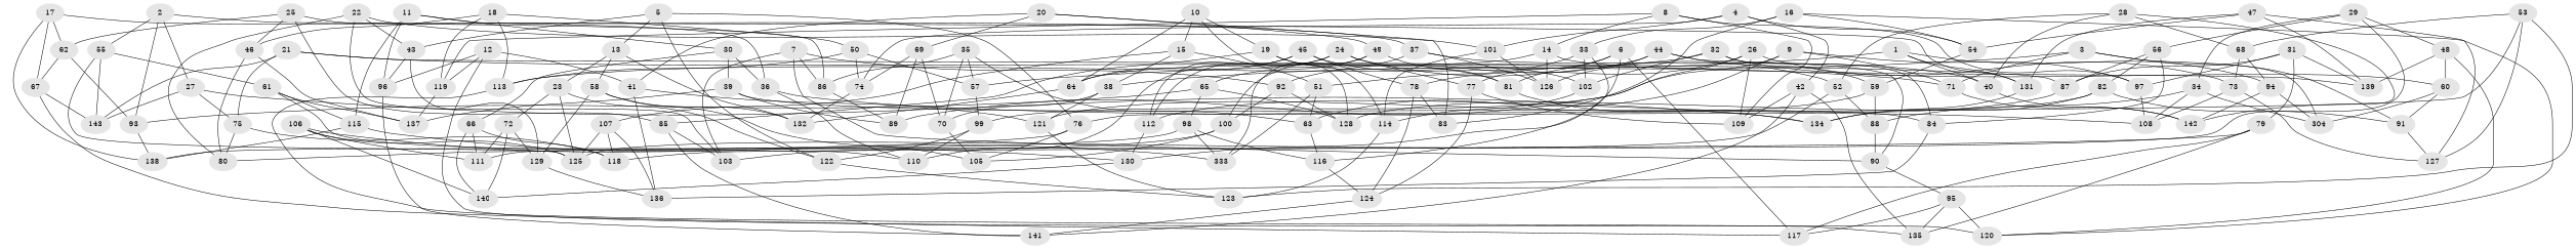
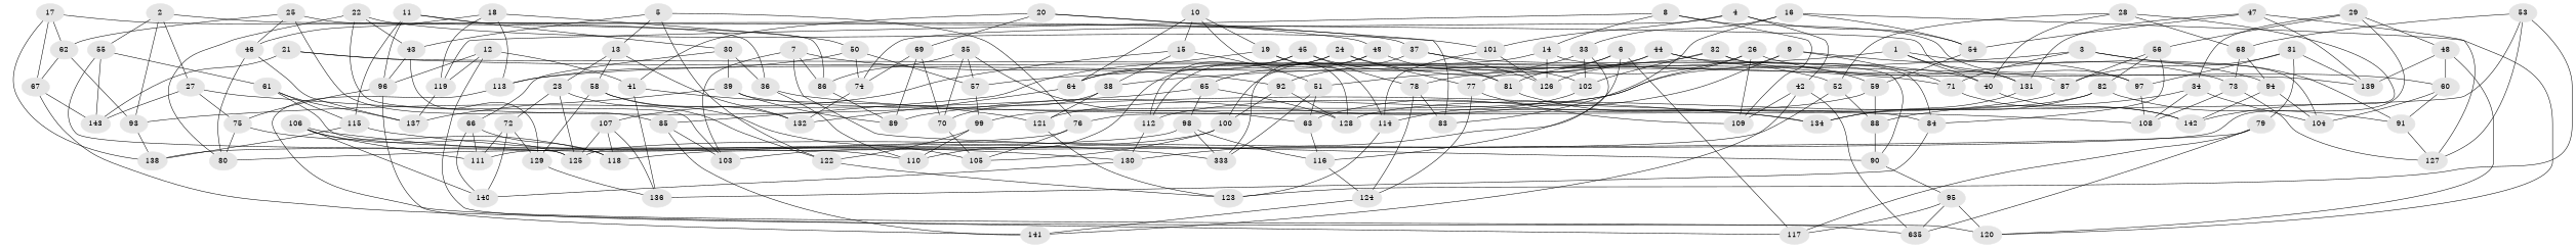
  graph {
    node [color=gray90 style=filled]
    1
    38
    40
    94
    131
    70
    121
    142
-   104 [label=304]
+   104
    134
    2
    27
    55
    93
    75
    143
    125
    61
    138
    3
    57
    71
    91
    99
    127
    4
    42
    54
    74
    101
    109
-   135
+   135 [label=635]
    141
    59
    132
    126
    114
    5
    13
    43
    76
    122
    23
    58
    96
    129
    80
    105
    123
    6
    77
    81
    117
    130
    124
    140
    7
    86
    90
    92
    103
    89
    95
    128
    100
    8
    14
    97
    119
    64
    139
    108
    137
    9
    63
    116
    10
    15
    19
    51
    107
    85
    11
    30
    36
    115
    39
    66
    110
    n90 [label=333]
    12
    41
    120
    136
    72
    118
    16
    33
    83
    102
    17
    37
    62
    67
    18
    46
    50
    113
    20
    49
    69
    65
    21
    87
    112
    22
    111
    24
    52
    88
    25
    26
    73
    78
    28
    68
    29
    34
    48
    56
    60
    84
    82
    31
    79
    32
    35
    44
    45
    47
    98
    53
    106
    1 -- 38
    1 -- 40
    1 -- 94
    1 -- 131
    38 -- 70
    38 -- 121
    40 -- 142
    94 -- 142
    94 -- 104
    131 -- 134
    70 -- 105
    121 -- 123
    2 -- 131
    2 -- 27
    2 -- 55
    2 -- 93
    27 -- 134
    27 -- 75
    27 -- 143
    55 -- 143
    55 -- 125
    55 -- 61
    93 -- 138
    75 -- 80
    75 -- 118
    61 -- 137
    61 -- 115
    61 -- 110
    3 -- 104
    3 -- 57
    3 -- 71
    3 -- 91
    57 -- 99
    71 -- 142
    91 -- 127
    99 -- 122
    99 -- 110
    4 -- 42
    4 -- 54
    4 -- 74
    4 -- 101
    42 -- 109
    42 -- 135
    42 -- 141
    54 -- 59
    74 -- 132
    101 -- 126
    101 -- 114
    59 -- 121
    59 -- 88
    114 -- 123
    5 -- 13
    5 -- 43
    5 -- 76
    5 -- 122
    13 -- 132
    13 -- 23
    13 -- 58
    43 -- 96
    43 -- 129
    76 -- 80
    76 -- 105
    122 -- 123
    23 -- 125
    23 -- 122
    23 -- 72
    58 -- 132
    58 -- 129
    58 -- 105
    96 -- 141
    129 -- 136
    6 -- 77
    6 -- 81
    6 -- 117
    6 -- 130
    77 -- 109
    77 -- 124
    81 -- 134
    130 -- 140
    124 -- 141
    7 -- 86
    7 -- 90
    7 -- 92
    7 -- 103
    86 -- 89
    90 -- 95
    92 -- 128
    92 -- 100
    95 -- 135
    95 -- 117
    95 -- 120
    100 -- 105
    100 -- 103
    8 -- 109
    8 -- 14
    8 -- 97
    8 -- 119
    14 -- 126
    14 -- 64
    14 -- 139
    97 -- 108
    119 -- 137
    64 -- 132
    9 -- 71
    9 -- 89
    9 -- 97
    9 -- 63
    63 -- 116
    116 -- 124
    10 -- 128
    10 -- 64
    10 -- 15
    10 -- 19
    15 -- 38
    15 -- 51
    15 -- 107
    19 -- 114
    19 -- 81
    19 -- 85
    51 -- 63
    51 -- n90
    107 -- 125
    107 -- 136
    107 -- 118
    85 -- 141
    85 -- 103
    11 -- 96
    11 -- 30
    11 -- 36
    11 -- 115
    30 -- 36
    30 -- 39
    30 -- 66
    36 -- 108
    36 -- 110
    115 -- 138
    115 -- n90
    39 -- 89
    39 -- 137
    39 -- 84
    66 -- 140
    66 -- 118
    66 -- 111
    12 -- 96
    12 -- 119
    12 -- 41
    12 -- 120
    41 -- 121
    41 -- 136
    72 -- 129
    72 -- 140
    72 -- 111
    16 -- 54
    16 -- 120
    16 -- 33
    16 -- 83
    33 -- 116
    33 -- 51
    33 -- 102
    102 -- 114
    17 -- 138
    17 -- 37
    17 -- 62
    17 -- 67
    37 -- 40
    37 -- 126
    37 -- 100
    62 -- 93
    62 -- 67
    67 -- 143
    67 -- 117
    18 -- 119
    18 -- 46
    18 -- 50
    18 -- 113
    46 -- 80
    46 -- 137
    50 -- 57
    50 -- 74
    50 -- 113
    113 -- 135
    20 -- 41
    20 -- 83
    20 -- 49
    20 -- 69
    49 -- 81
    49 -- n90
    49 -- 65
    69 -- 70
    69 -- 74
    69 -- 89
    65 -- 93
    65 -- 128
    65 -- 98
-   21 -- 75
+   96 -- 75
    21 -- 143
    21 -- 71
    21 -- 87
    87 -- 112
    112 -- 130
    22 -- 101
    22 -- 43
    22 -- 80
    22 -- 103
    24 -- 77
    24 -- 110
    24 -- 112
    24 -- 52
    52 -- 125
    52 -- 88
    88 -- 90
    25 -- 86
    25 -- 85
    25 -- 62
    25 -- 46
    26 -- 99
    26 -- 109
    26 -- 73
    26 -- 78
    73 -- 127
    73 -- 108
    78 -- 124
    78 -- 83
    28 -- 40
    28 -- 142
    28 -- 52
    28 -- 68
    68 -- 94
    68 -- 73
    29 -- 111
    29 -- 34
    29 -- 48
    29 -- 56
    34 -- 104
    34 -- 108
    34 -- 88
    48 -- 139
    48 -- 120
    48 -- 60
    56 -- 87
    56 -- 84
    56 -- 82
    60 -- 104
    60 -- 91
    84 -- 136
    82 -- 134
    82 -- 91
    82 -- 128
    31 -- 97
    31 -- 139
    31 -- 87
    31 -- 79
    79 -- 135
    79 -- 117
    79 -- 118
    32 -- 102
    32 -- 113
    32 -- 60
    32 -- 84
    35 -- 70
    35 -- 57
    35 -- 86
    35 -- 63
    44 -- 59
    44 -- 126
    44 -- 90
    44 -- 92
    45 -- 64
    45 -- 102
    45 -- 112
    45 -- 78
    47 -- 131
    47 -- 127
    47 -- 54
    47 -- 139
    98 -- 138
    98 -- 116
    98 -- n90
    53 -- 127
    53 -- 76
    53 -- 123
    53 -- 68
    106 -- 125
    106 -- 130
    106 -- 140
    106 -- 111
  }
